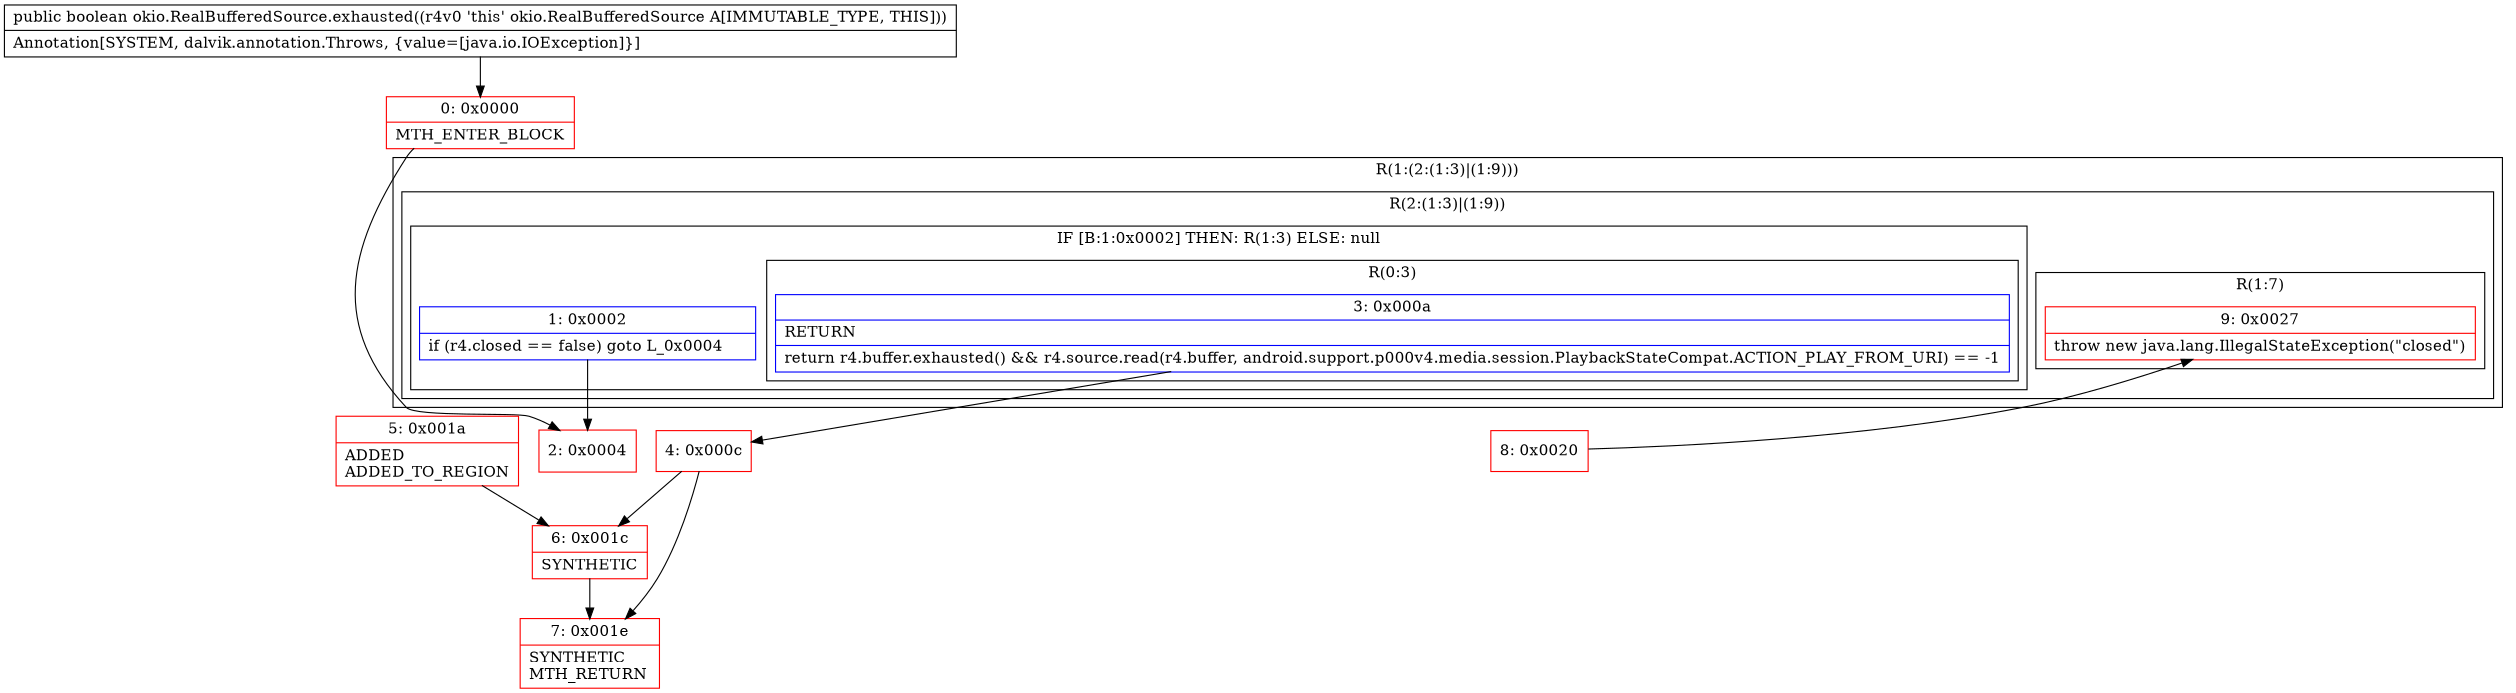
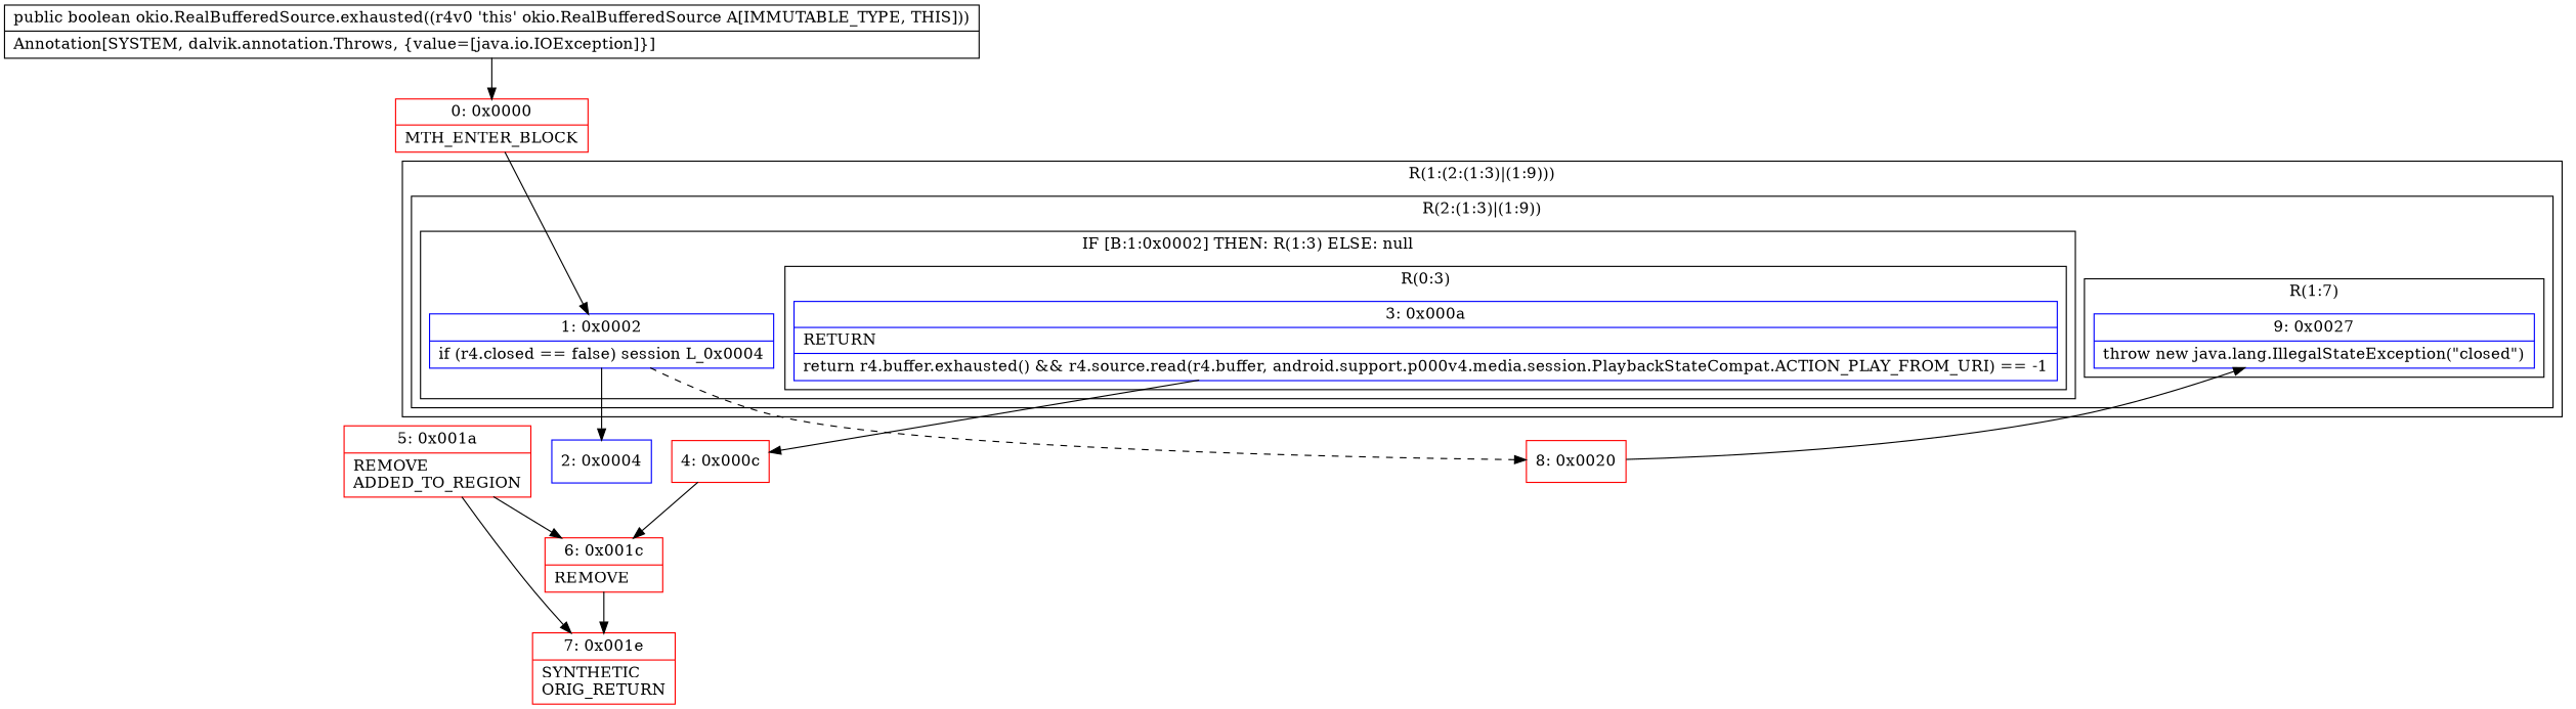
  digraph {
    node [color=red shape=record]
    n1 [color=blue label="{3\:\ 0x000a|RETURN\l|return r4.buffer.exhausted() && r4.source.read(r4.buffer, android.support.p000v4.media.session.PlaybackStateCompat.ACTION_PLAY_FROM_URI) == \-1\l}"]
-   n2 [color=blue label="{1\:\ 0x0002|if (r4.closed == false) goto L_0x0004\l}"]
-   n3 [label="{9\:\ 0x0027|throw new java.lang.IllegalStateException(\"closed\")\l}"]
+   n2 [color=blue label="{1\:\ 0x0002|if (r4.closed == false) session L_0x0004\l}"]
+   n3 [color=blue label="{9\:\ 0x0027|throw new java.lang.IllegalStateException(\"closed\")\l}"]
    n4 [label="{4\:\ 0x000c}"]
-   n5 [label="{2\:\ 0x0004}"]
+   n5 [color=blue label="{2\:\ 0x0004}"]
    n6 [label="{8\:\ 0x0020}"]
-   n7 [label="{6\:\ 0x001c|SYNTHETIC\l}"]
-   n8 [label="{7\:\ 0x001e|SYNTHETIC\lMTH_RETURN\l}"]
+   n7 [label="{6\:\ 0x001c|REMOVE\l}"]
+   n8 [label="{7\:\ 0x001e|SYNTHETIC\lORIG_RETURN\l}"]
    n9 [label="{0\:\ 0x0000|MTH_ENTER_BLOCK\l}"]
-   n10 [label="{5\:\ 0x001a|ADDED\lADDED_TO_REGION\l}"]
+   n10 [label="{5\:\ 0x001a|REMOVE\lADDED_TO_REGION\l}"]
    n11 [label="{public boolean okio.RealBufferedSource.exhausted((r4v0 'this' okio.RealBufferedSource A[IMMUTABLE_TYPE, THIS]))  | Annotation[SYSTEM, dalvik.annotation.Throws, \{value=[java.io.IOException]\}]\l}" color=""]
    subgraph cluster_1 {
      label="R(1:(2:(1:3)|(1:9)))"
      subgraph cluster_2 {
        label="R(2:(1:3)|(1:9))"
        subgraph cluster_3 {
          label="IF [B:1:0x0002] THEN: R(1:3) ELSE: null"
          n2
          subgraph cluster_4 {
            label="R(0:3)"
            n1
          }
        }
        subgraph cluster_5 {
          label="R(1:7)"
          n3
        }
      }
    }
    n1 -> n4
    n2 -> n5
+   n2 -> n6 [style=dashed]
    n4 -> n7
    n6 -> n3
    n7 -> n8
-   n9 -> n5
+   n9 -> n2
    n10 -> n7
-   n4 -> n8
+   n10 -> n8
    n11 -> n9
  }
